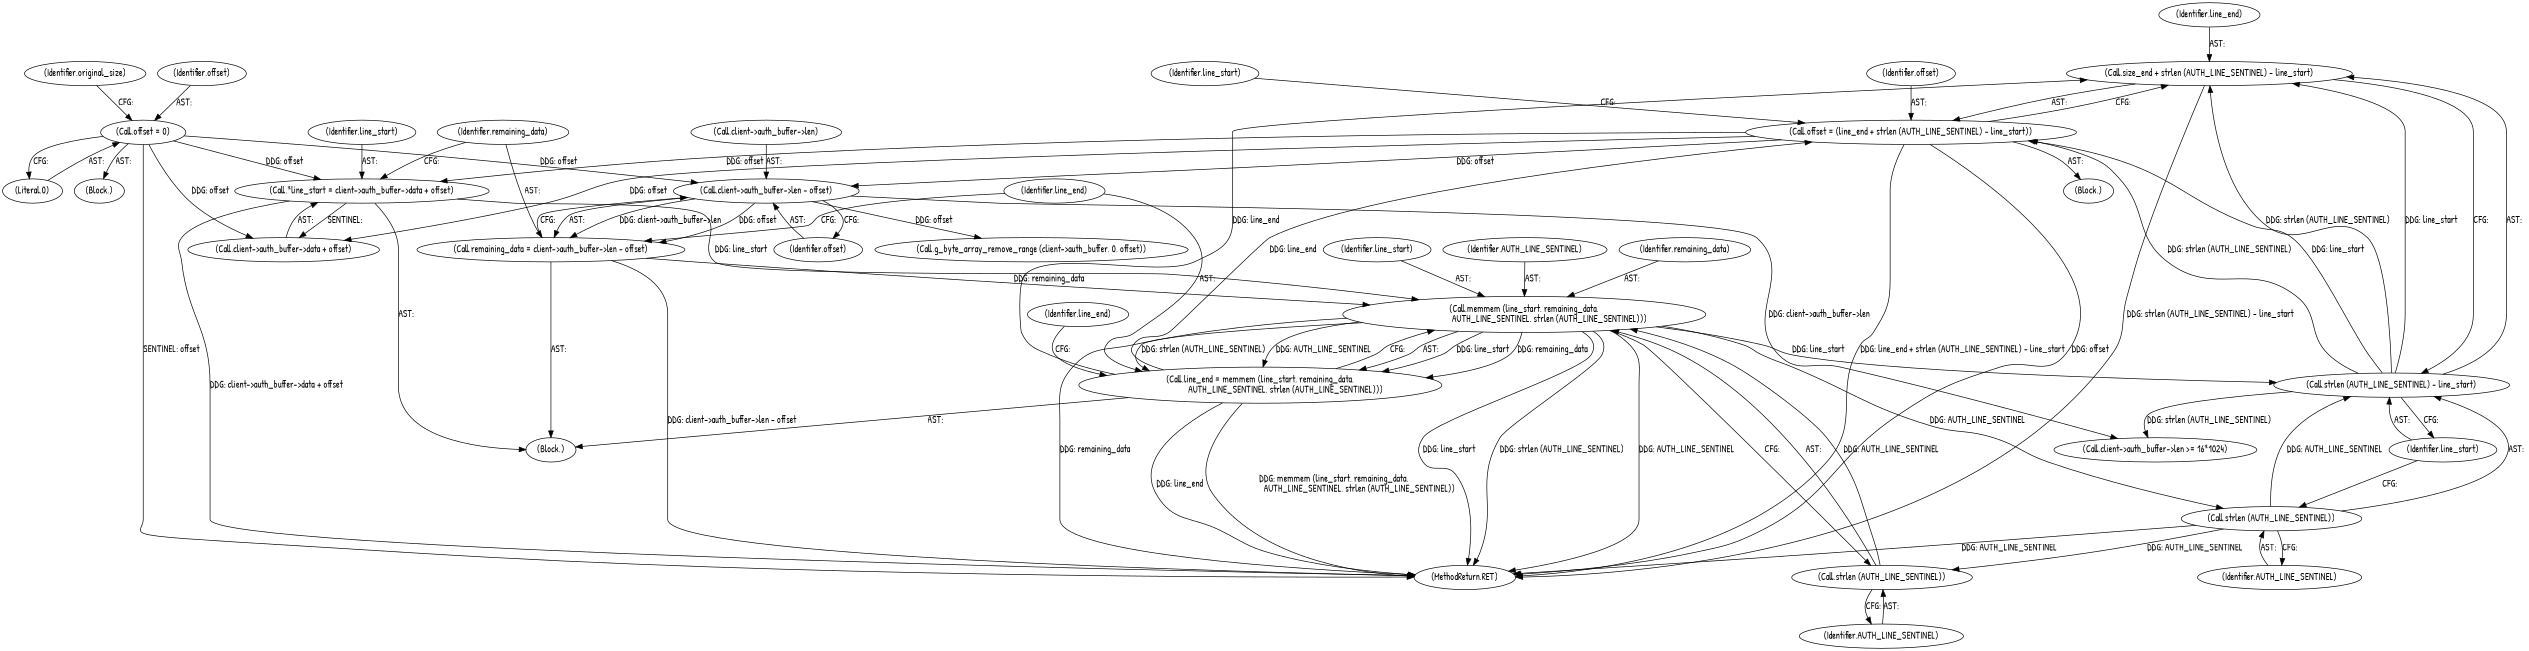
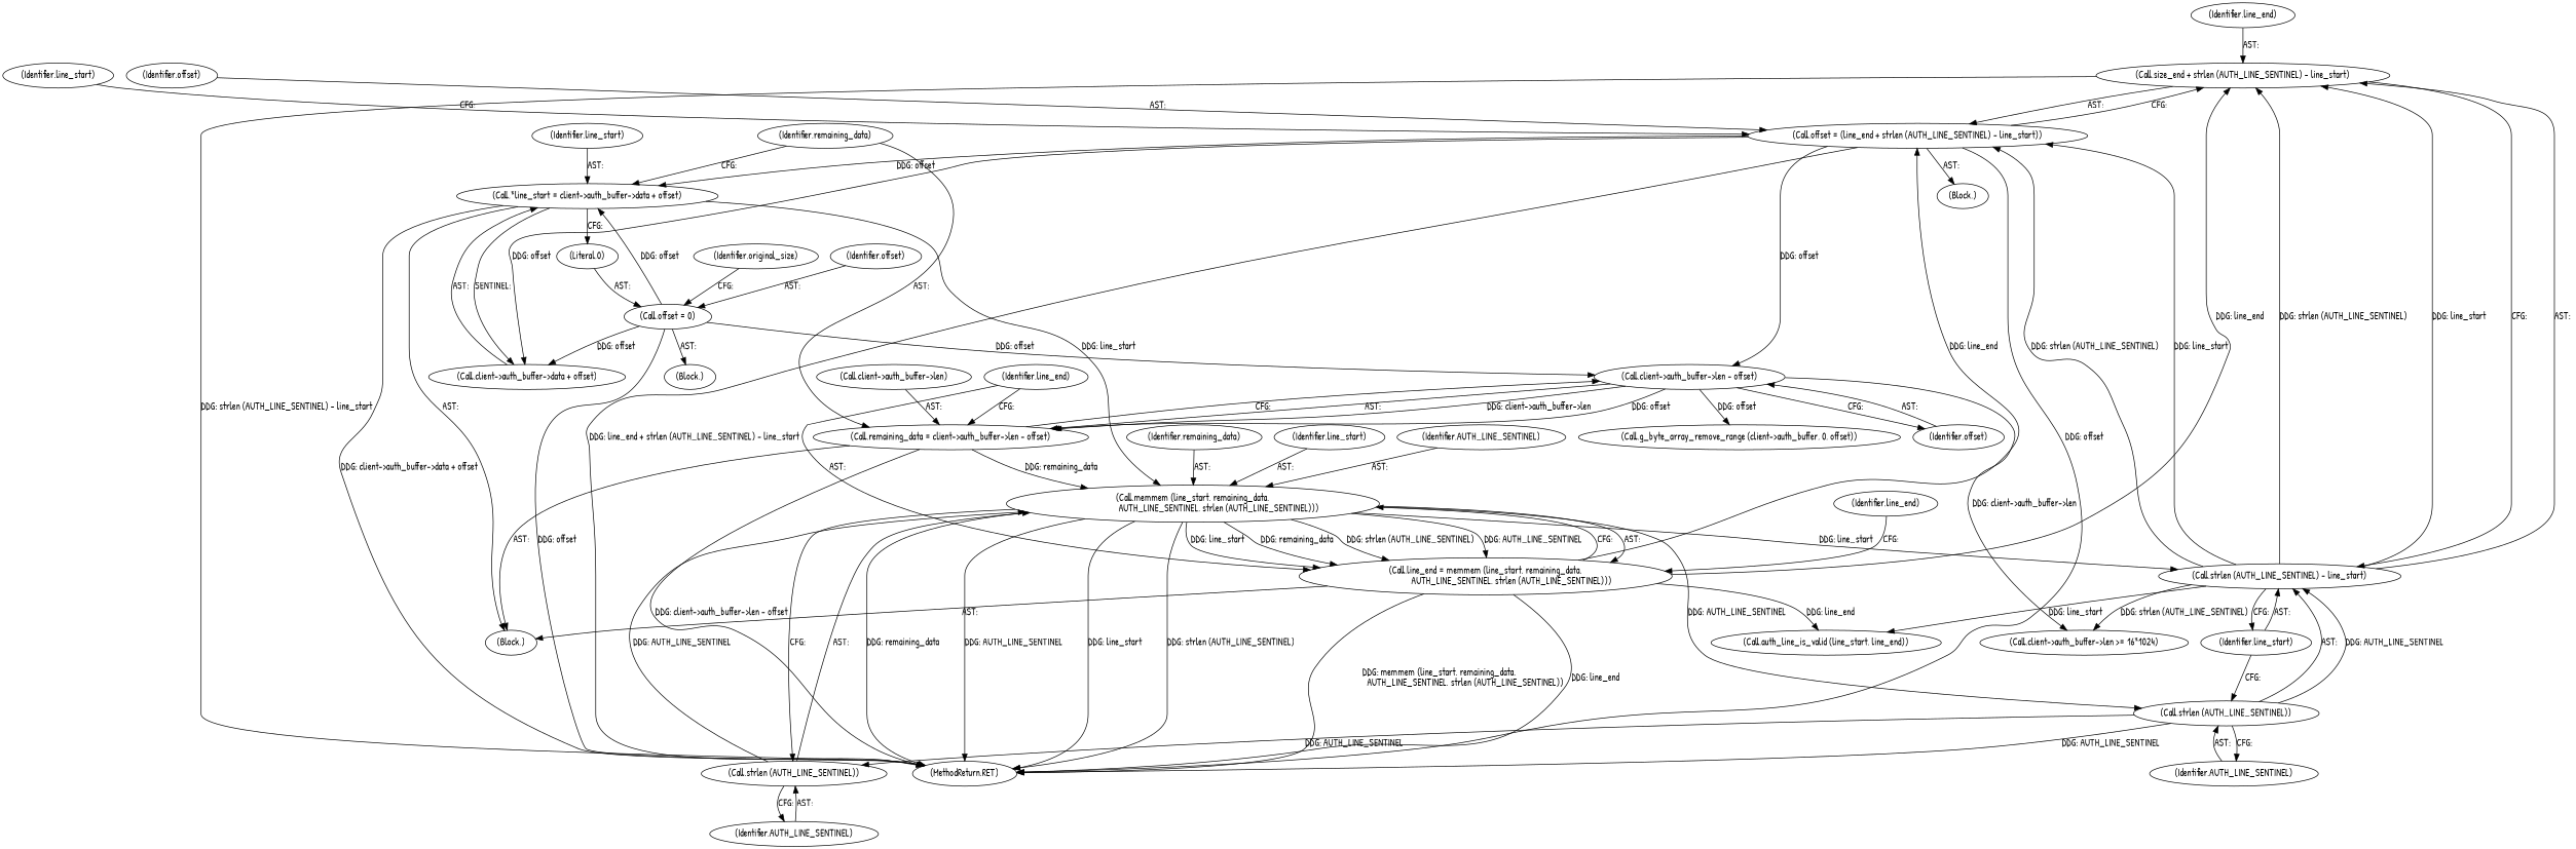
  digraph {
    fontname="Patrick Hand"
    node [fontname="Patrick Hand"]
    edge [fontname="Patrick Hand"]
    n1 [label="(Call,size_end + strlen (AUTH_LINE_SENTINEL) - line_start)"]
    n2 [label="(Call,offset = (line_end + strlen (AUTH_LINE_SENTINEL) - line_start))"]
    n3 [label="(Call,strlen (AUTH_LINE_SENTINEL) - line_start)"]
    n4 [label="(MethodReturn,RET)"]
    n5 [label="(Call,*line_start = client->auth_buffer->data + offset)"]
    n6 [label="(Call,client->auth_buffer->data + offset)"]
    n7 [label="(Call,client->auth_buffer->len - offset)"]
    n8 [label="(Block,)"]
+   n9 [label="(Call,auth_line_is_valid (line_start, line_end))"]
    n10 [label="(Identifier,line_start)"]
    n11 [label="(Call,client->auth_buffer->len >= 16*1024)"]
    n12 [label="(Call,line_end = memmem (line_start, remaining_data,\n                         AUTH_LINE_SENTINEL, strlen (AUTH_LINE_SENTINEL)))"]
    n13 [label="(Call,memmem (line_start, remaining_data,\n                         AUTH_LINE_SENTINEL, strlen (AUTH_LINE_SENTINEL)))"]
    n14 [label="(Block,)"]
    n15 [label="(Call,strlen (AUTH_LINE_SENTINEL))"]
    n16 [label="(Call,strlen (AUTH_LINE_SENTINEL))"]
    n17 [label="(Identifier,AUTH_LINE_SENTINEL)"]
    n18 [label="(Identifier,AUTH_LINE_SENTINEL)"]
    n19 [label="(Call,remaining_data = client->auth_buffer->len - offset)"]
    n20 [label="(Call,g_byte_array_remove_range (client->auth_buffer, 0, offset))"]
    n21 [label="(Identifier,offset)"]
    n22 [label="(Call,offset = 0)"]
    n23 [label="(Block,)"]
    n24 [label="(Literal,0)"]
    n25 [label="(Identifier,line_start)"]
    n26 [label="(Identifier,line_end)"]
    n27 [label="(Identifier,original_size)"]
    n28 [label="(Identifier,line_end)"]
    n29 [label="(Identifier,remaining_data)"]
    n30 [label="(Identifier,remaining_data)"]
    n31 [label="(Identifier,offset)"]
    n32 [label="(Identifier,line_start)"]
    n33 [label="(Call,client->auth_buffer->len)"]
    n34 [label="(Identifier,AUTH_LINE_SENTINEL)"]
    n35 [label="(Identifier,offset)"]
    n36 [label="(Identifier,line_end)"]
    n37 [label="(Identifier,line_start)"]
    n1 -> n2 [label="AST: "]
    n1 -> n3 [label="CFG: "]
    n1 -> n4 [label="DDG: strlen (AUTH_LINE_SENTINEL) - line_start"]
    n2 -> n1 [label="CFG: "]
    n2 -> n4 [label="DDG: line_end + strlen (AUTH_LINE_SENTINEL) - line_start"]
    n2 -> n4 [label="DDG: offset"]
    n2 -> n5 [label="DDG: offset"]
    n2 -> n6 [label="DDG: offset"]
    n2 -> n7 [label="DDG: offset"]
    n2 -> n8 [label="AST: "]
    n3 -> n1 [label="AST: "]
    n3 -> n1 [label="DDG: strlen (AUTH_LINE_SENTINEL)"]
    n3 -> n1 [label="DDG: line_start"]
    n3 -> n2 [label="DDG: strlen (AUTH_LINE_SENTINEL)"]
    n3 -> n2 [label="DDG: line_start"]
+   n3 -> n9 [label="DDG: line_start"]
    n3 -> n10 [label="CFG: "]
    n3 -> n11 [label="DDG: strlen (AUTH_LINE_SENTINEL)"]
    n5 -> n4 [label="DDG: client->auth_buffer->data + offset"]
    n5 -> n6 [label="SENTINEL: "]
    n5 -> n13 [label="DDG: line_start"]
    n5 -> n14 [label="AST: "]
    n6 -> n5 [label="AST: "]
    n7 -> n11 [label="DDG: client->auth_buffer->len"]
    n7 -> n19 [label="AST: "]
    n7 -> n19 [label="DDG: client->auth_buffer->len"]
    n7 -> n19 [label="DDG: offset"]
    n7 -> n20 [label="DDG: offset"]
    n7 -> n21 [label="CFG: "]
    n10 -> n3 [label="AST: "]
    n10 -> n15 [label="CFG: "]
    n12 -> n1 [label="DDG: line_end"]
    n12 -> n2 [label="DDG: line_end"]
    n12 -> n4 [label="DDG: memmem (line_start, remaining_data,\n                         AUTH_LINE_SENTINEL, strlen (AUTH_LINE_SENTINEL))"]
    n12 -> n4 [label="DDG: line_end"]
+   n12 -> n9 [label="DDG: line_end"]
    n12 -> n13 [label="CFG: "]
    n12 -> n14 [label="AST: "]
    n13 -> n3 [label="DDG: line_start"]
    n13 -> n4 [label="DDG: remaining_data"]
    n13 -> n4 [label="DDG: AUTH_LINE_SENTINEL"]
    n13 -> n4 [label="DDG: line_start"]
    n13 -> n4 [label="DDG: strlen (AUTH_LINE_SENTINEL)"]
    n13 -> n12 [label="AST: "]
    n13 -> n12 [label="DDG: line_start"]
    n13 -> n12 [label="DDG: remaining_data"]
    n13 -> n12 [label="DDG: AUTH_LINE_SENTINEL"]
    n13 -> n12 [label="DDG: strlen (AUTH_LINE_SENTINEL)"]
    n13 -> n15 [label="DDG: AUTH_LINE_SENTINEL"]
    n13 -> n16 [label="CFG: "]
    n15 -> n3 [label="AST: "]
    n15 -> n3 [label="DDG: AUTH_LINE_SENTINEL"]
    n15 -> n4 [label="DDG: AUTH_LINE_SENTINEL"]
    n15 -> n16 [label="DDG: AUTH_LINE_SENTINEL"]
    n15 -> n17 [label="CFG: "]
    n16 -> n13 [label="AST: "]
    n16 -> n13 [label="DDG: AUTH_LINE_SENTINEL"]
    n16 -> n18 [label="CFG: "]
    n17 -> n15 [label="AST: "]
    n18 -> n16 [label="AST: "]
    n19 -> n4 [label="DDG: client->auth_buffer->len - offset"]
    n19 -> n7 [label="CFG: "]
    n19 -> n13 [label="DDG: remaining_data"]
    n19 -> n14 [label="AST: "]
    n21 -> n7 [label="AST: "]
-   n22 -> n4 [label="SENTINEL: offset"]
+   n22 -> n4 [label="DDG: offset"]
    n22 -> n5 [label="DDG: offset"]
    n22 -> n6 [label="DDG: offset"]
    n22 -> n7 [label="DDG: offset"]
    n22 -> n23 [label="AST: "]
-   n22 -> n24 [label="CFG: "]
+   n5 -> n24 [label="CFG: "]
    n24 -> n22 [label="AST: "]
    n25 -> n2 [label="CFG: "]
    n26 -> n12 [label="AST: "]
    n26 -> n19 [label="CFG: "]
    n27 -> n22 [label="CFG: "]
    n28 -> n12 [label="CFG: "]
    n29 -> n13 [label="AST: "]
    n30 -> n5 [label="CFG: "]
    n30 -> n19 [label="AST: "]
    n31 -> n22 [label="AST: "]
    n32 -> n13 [label="AST: "]
-   n33 -> n7 [label="AST: "]
+   n33 -> n19 [label="AST: "]
    n34 -> n13 [label="AST: "]
    n35 -> n2 [label="AST: "]
    n36 -> n1 [label="AST: "]
    n37 -> n5 [label="AST: "]
  }
